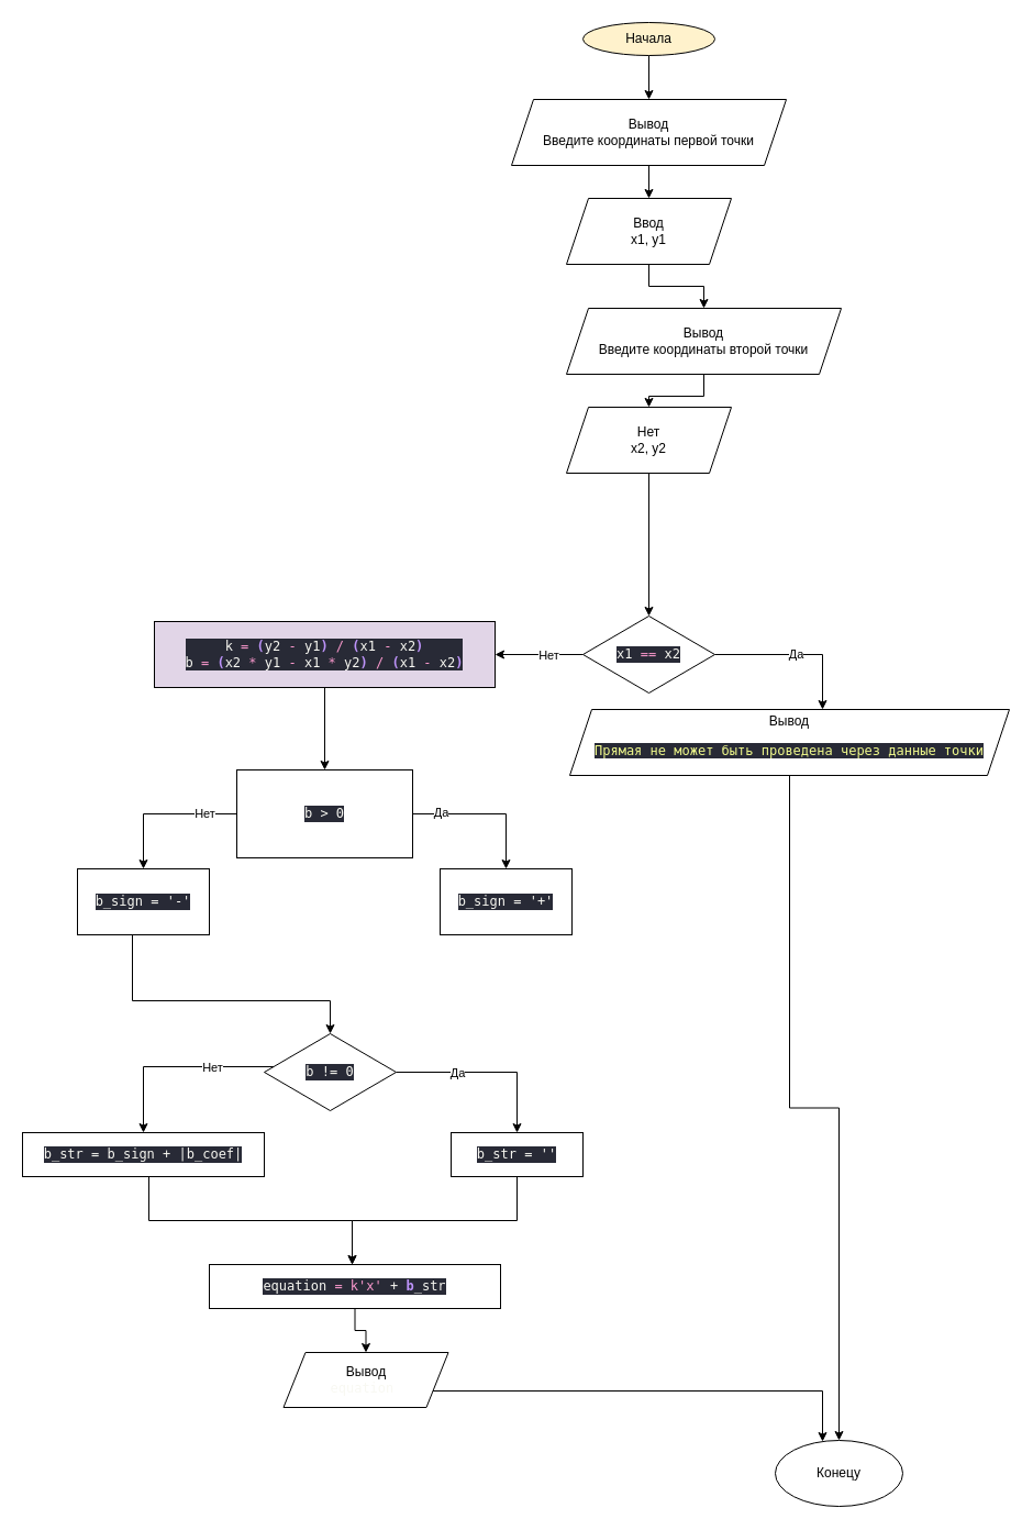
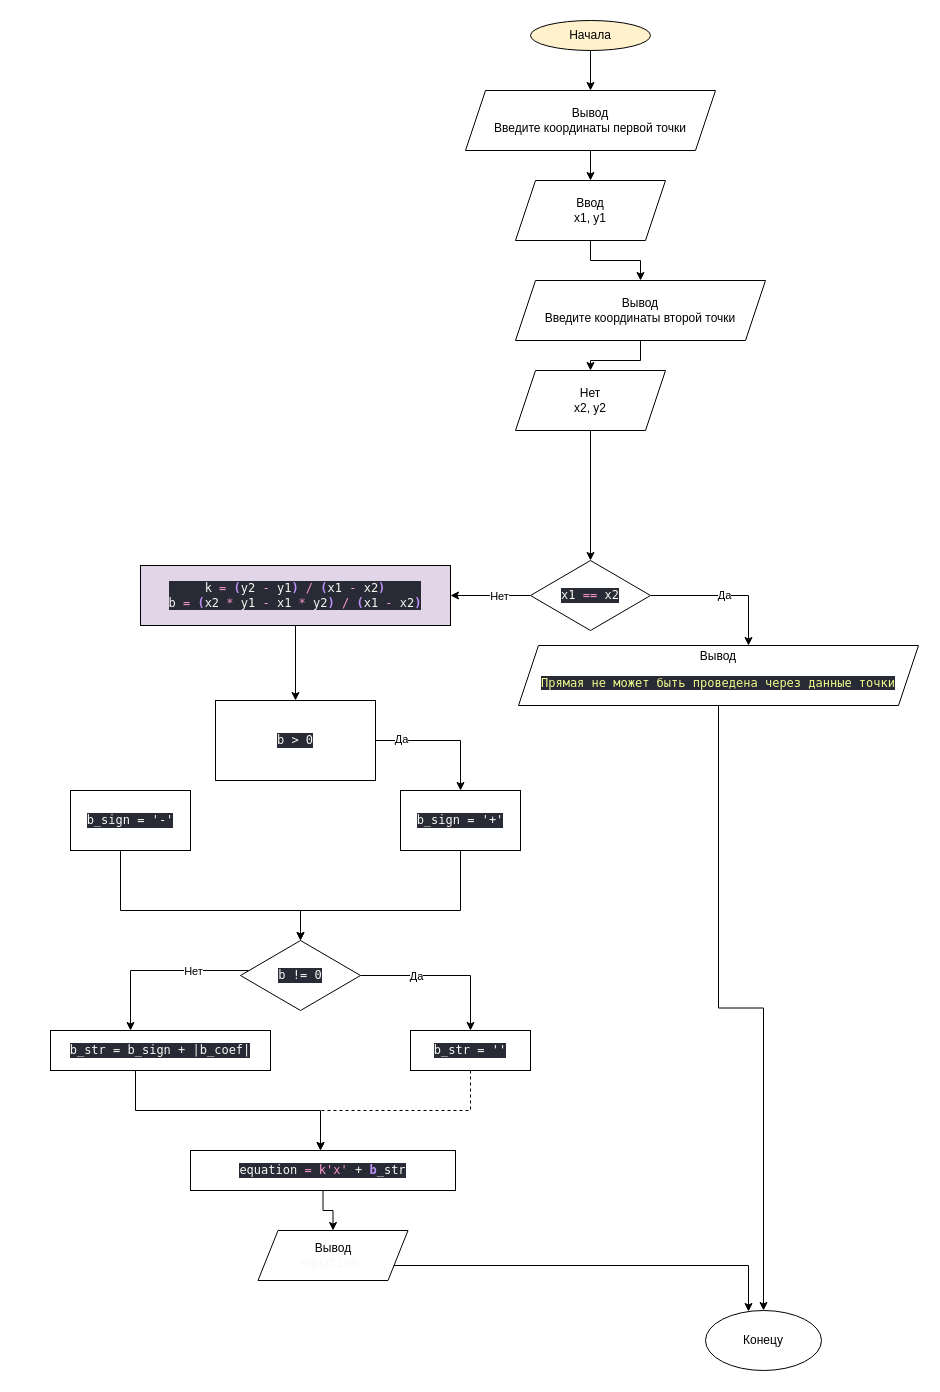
  <mxCell id="0" />
  <mxCell id="1" parent="0" />
  <mxCell id="2" style="edgeStyle=orthogonalEdgeStyle;rounded=0;orthogonalLoop=1;jettySize=auto;html=1;" parent="1" source="3" target="5" edge="1"><mxGeometry relative="1" as="geometry" /></mxCell>
  <mxCell id="3" value="Начала" style="ellipse;whiteSpace=wrap;html=1;fillColor=#fff2cc;" parent="1" vertex="1"><mxGeometry x="530" y="20" width="120" height="30" as="geometry" /></mxCell>
  <mxCell id="4" style="edgeStyle=orthogonalEdgeStyle;rounded=0;orthogonalLoop=1;jettySize=auto;html=1;" parent="1" source="5" target="9" edge="1"><mxGeometry relative="1" as="geometry" /></mxCell>
  <mxCell id="5" value="Вывод&lt;br&gt;Введите координаты первой точки" style="shape=parallelogram;perimeter=parallelogramPerimeter;whiteSpace=wrap;html=1;fixedSize=1;" parent="1" vertex="1"><mxGeometry x="465" y="90" width="250" height="60" as="geometry" /></mxCell>
  <mxCell id="6" style="edgeStyle=orthogonalEdgeStyle;rounded=0;orthogonalLoop=1;jettySize=auto;html=1;" parent="1" source="7" target="11" edge="1"><mxGeometry relative="1" as="geometry" /></mxCell>
  <mxCell id="7" value="Вывод&lt;br&gt;Введите координаты второй точки" style="shape=parallelogram;perimeter=parallelogramPerimeter;whiteSpace=wrap;html=1;fixedSize=1;" parent="1" vertex="1"><mxGeometry x="515" y="280" width="250" height="60" as="geometry" /></mxCell>
  <mxCell id="8" style="edgeStyle=orthogonalEdgeStyle;rounded=0;orthogonalLoop=1;jettySize=auto;html=1;" parent="1" source="9" target="7" edge="1"><mxGeometry relative="1" as="geometry" /></mxCell>
  <mxCell id="9" value="Ввод&lt;br&gt;x1, y1" style="shape=parallelogram;perimeter=parallelogramPerimeter;whiteSpace=wrap;html=1;fixedSize=1;" parent="1" vertex="1"><mxGeometry x="515" y="180" width="150" height="60" as="geometry" /></mxCell>
  <mxCell id="10" style="edgeStyle=orthogonalEdgeStyle;rounded=0;orthogonalLoop=1;jettySize=auto;html=1;" parent="1" source="11" target="24" edge="1"><mxGeometry relative="1" as="geometry"><mxPoint x="590" y="470" as="targetPoint" /></mxGeometry></mxCell>
  <mxCell id="11" value="Нет&lt;br&gt;x2, y2" style="shape=parallelogram;perimeter=parallelogramPerimeter;whiteSpace=wrap;html=1;fixedSize=1;" parent="1" vertex="1"><mxGeometry x="515" y="370" width="150" height="60" as="geometry" /></mxCell>
+ <mxCell id="12" style="edgeStyle=orthogonalEdgeStyle;rounded=0;orthogonalLoop=1;jettySize=auto;html=1;" parent="1" source="13" target="31" edge="1"><mxGeometry relative="1" as="geometry"><Array as="points"><mxPoint x="460" y="910" /><mxPoint x="300" y="910" /></Array></mxGeometry></mxCell>
  <mxCell id="13" value="&lt;pre style=&quot;background-color: #282a36 ; color: #f8f8f2 ; font-family: &amp;#34;jetbrains mono&amp;#34; , monospace ; font-size: 9 8pt&quot;&gt;&lt;pre style=&quot;font-family: &amp;#34;jetbrains mono&amp;#34; , monospace&quot;&gt;&lt;span style=&quot;font-family: &amp;#34;jetbrains mono&amp;#34; , monospace&quot;&gt;b_sign &lt;/span&gt;= '+'&lt;/pre&gt;&lt;/pre&gt;" style="rounded=0;whiteSpace=wrap;html=1;" parent="1" vertex="1"><mxGeometry x="400" y="790" width="120" height="60" as="geometry" /></mxCell>
  <mxCell id="14" style="edgeStyle=orthogonalEdgeStyle;rounded=0;orthogonalLoop=1;jettySize=auto;html=1;" parent="1" source="18" target="13" edge="1"><mxGeometry relative="1" as="geometry" /></mxCell>
  <mxCell id="15" value="Да" style="edgeLabel;html=1;align=center;verticalAlign=middle;resizable=0;points=[];" parent="14" vertex="1" connectable="0"><mxGeometry x="-0.637" y="2" relative="1" as="geometry"><mxPoint as="offset" /></mxGeometry></mxCell>
- <mxCell id="16" style="edgeStyle=orthogonalEdgeStyle;rounded=0;orthogonalLoop=1;jettySize=auto;html=1;" parent="1" source="18" target="20" edge="1"><mxGeometry relative="1" as="geometry" /></mxCell>
- <mxCell id="17" value="Нет" style="edgeLabel;html=1;align=center;verticalAlign=middle;resizable=0;points=[];" parent="16" vertex="1" connectable="0"><mxGeometry x="-0.454" y="3" relative="1" as="geometry"><mxPoint x="7.86" y="-3.03" as="offset" /></mxGeometry></mxCell>
  <mxCell id="18" value="&lt;pre style=&quot;background-color: rgb(40 , 42 , 54) ; color: rgb(248 , 248 , 242) ; font-family: &amp;#34;jetbrains mono&amp;#34; , monospace&quot;&gt;b &amp;gt; 0&lt;/pre&gt;" style="whiteSpace=wrap;html=1;rounded=0;" parent="1" vertex="1"><mxGeometry x="215" y="700" width="160" height="80" as="geometry" /></mxCell>
  <mxCell id="19" style="edgeStyle=orthogonalEdgeStyle;rounded=0;orthogonalLoop=1;jettySize=auto;html=1;" parent="1" source="20" target="31" edge="1"><mxGeometry relative="1" as="geometry"><Array as="points"><mxPoint x="120" y="910" /><mxPoint x="300" y="910" /></Array></mxGeometry></mxCell>
  <mxCell id="20" value="&lt;pre style=&quot;background-color: #282a36 ; color: #f8f8f2 ; font-family: &amp;#34;jetbrains mono&amp;#34; , monospace ; font-size: 9 8pt&quot;&gt;b_sign = '-'&lt;/pre&gt;" style="rounded=0;whiteSpace=wrap;html=1;" parent="1" vertex="1"><mxGeometry x="70" y="790" width="120" height="60" as="geometry" /></mxCell>
  <mxCell id="21" style="edgeStyle=orthogonalEdgeStyle;rounded=0;orthogonalLoop=1;jettySize=auto;html=1;" parent="1" source="24" target="39" edge="1"><mxGeometry x="280" y="600" as="geometry"><mxPoint x="425" y="650" as="targetPoint" /><Array as="points"><mxPoint x="435" y="595" /></Array></mxGeometry></mxCell>
  <mxCell id="22" value="Нет" style="edgeLabel;html=1;align=center;verticalAlign=middle;resizable=0;points=[];" parent="21" vertex="1" connectable="0"><mxGeometry x="-0.279" relative="1" as="geometry"><mxPoint x="-2.07" as="offset" /></mxGeometry></mxCell>
  <mxCell id="23" value="Да" style="edgeStyle=orthogonalEdgeStyle;rounded=0;orthogonalLoop=1;jettySize=auto;html=1;" edge="1" parent="1" source="24" target="41"><mxGeometry relative="1" as="geometry"><Array as="points"><mxPoint x="748" y="595" /></Array></mxGeometry></mxCell>
  <mxCell id="24" value="&lt;pre style=&quot;background-color: rgb(40 , 42 , 54) ; color: rgb(248 , 248 , 242) ; font-family: &amp;#34;jetbrains mono&amp;#34; , monospace&quot;&gt;&lt;pre style=&quot;font-family: &amp;#34;jetbrains mono&amp;#34; , monospace&quot;&gt;&lt;pre style=&quot;font-family: &amp;#34;jetbrains mono&amp;#34; , monospace&quot;&gt;x1 &lt;span style=&quot;color: #f998cc&quot;&gt;== &lt;/span&gt;x2&lt;/pre&gt;&lt;/pre&gt;&lt;/pre&gt;" style="rhombus;whiteSpace=wrap;html=1;" parent="1" vertex="1"><mxGeometry x="530" y="560" width="120" height="70" as="geometry" /></mxCell>
  <mxCell id="25" style="edgeStyle=orthogonalEdgeStyle;rounded=0;orthogonalLoop=1;jettySize=auto;html=1;" parent="1" source="26" edge="1" target="37"><mxGeometry relative="1" as="geometry"><mxPoint x="320" y="1140" as="targetPoint" /><Array as="points"><mxPoint x="135" y="1110" /><mxPoint x="320" y="1110" /></Array></mxGeometry></mxCell>
- <mxCell id="26" value="&lt;pre style=&quot;background-color: #282a36 ; color: #f8f8f2 ; font-family: &amp;#34;jetbrains mono&amp;#34; , monospace ; font-size: 9 8pt&quot;&gt;&lt;span style=&quot;font-family: &amp;#34;jetbrains mono&amp;#34; , monospace&quot;&gt;b_str&lt;/span&gt; = b_sign + |b_coef|&lt;/pre&gt;" style="rounded=0;whiteSpace=wrap;html=1;" parent="1" vertex="1"><mxGeometry x="20" y="1030" width="220" height="40" as="geometry" /></mxCell>
+ <mxCell id="26" value="&lt;pre style=&quot;background-color: #282a36 ; color: #f8f8f2 ; font-family: &amp;#34;jetbrains mono&amp;#34; , monospace ; font-size: 9 8pt&quot;&gt;&lt;span style=&quot;font-family: &amp;#34;jetbrains mono&amp;#34; , monospace&quot;&gt;b_str&lt;/span&gt; = b_sign + |b_coef|&lt;/pre&gt;" style="rounded=0;whiteSpace=wrap;html=1;" parent="1" vertex="1"><mxGeometry x="50" y="1030" width="220" height="40" as="geometry" /></mxCell>
  <mxCell id="27" style="edgeStyle=orthogonalEdgeStyle;rounded=0;orthogonalLoop=1;jettySize=auto;html=1;" parent="1" source="31" target="33" edge="1"><mxGeometry x="-10" y="980" as="geometry"><mxPoint x="470" y="1030" as="targetPoint" /></mxGeometry></mxCell>
  <mxCell id="28" value="Да" style="edgeLabel;html=1;align=center;verticalAlign=middle;resizable=0;points=[];" parent="27" vertex="1" connectable="0"><mxGeometry x="-0.33" y="-3" relative="1" as="geometry"><mxPoint y="-3" as="offset" /></mxGeometry></mxCell>
  <mxCell id="29" style="edgeStyle=orthogonalEdgeStyle;rounded=0;orthogonalLoop=1;jettySize=auto;html=1;" parent="1" source="31" target="26" edge="1"><mxGeometry x="-10" y="980" as="geometry"><mxPoint x="180" y="975" as="targetPoint" /><Array as="points"><mxPoint x="300" y="970" /><mxPoint x="130" y="970" /></Array></mxGeometry></mxCell>
  <mxCell id="30" value="Нет" style="edgeLabel;html=1;align=center;verticalAlign=middle;resizable=0;points=[];" parent="29" vertex="1" connectable="0"><mxGeometry x="-0.279" relative="1" as="geometry"><mxPoint x="7.93" as="offset" /></mxGeometry></mxCell>
  <mxCell id="31" value="&lt;pre style=&quot;background-color: rgb(40 , 42 , 54) ; color: rgb(248 , 248 , 242) ; font-family: &amp;#34;jetbrains mono&amp;#34; , monospace&quot;&gt;&lt;pre style=&quot;font-family: &amp;#34;jetbrains mono&amp;#34; , monospace&quot;&gt;&lt;span style=&quot;font-family: &amp;#34;jetbrains mono&amp;#34; , monospace&quot;&gt;b &lt;/span&gt;!= 0&lt;/pre&gt;&lt;/pre&gt;" style="rhombus;whiteSpace=wrap;html=1;" parent="1" vertex="1"><mxGeometry x="240" y="940" width="120" height="70" as="geometry" /></mxCell>
- <mxCell id="32" style="edgeStyle=orthogonalEdgeStyle;rounded=0;orthogonalLoop=1;jettySize=auto;html=1;" parent="1" source="33" edge="1" target="37"><mxGeometry relative="1" as="geometry"><Array as="points"><mxPoint x="470" y="1110" /><mxPoint x="320" y="1110" /></Array><mxPoint x="320" y="1140" as="targetPoint" /></mxGeometry></mxCell>
+ <mxCell id="32" style="edgeStyle=orthogonalEdgeStyle;rounded=0;orthogonalLoop=1;jettySize=auto;html=1;dashed=1;" parent="1" source="33" edge="1" target="37"><mxGeometry relative="1" as="geometry"><Array as="points"><mxPoint x="470" y="1110" /><mxPoint x="320" y="1110" /></Array><mxPoint x="320" y="1140" as="targetPoint" /></mxGeometry></mxCell>
  <mxCell id="33" value="&lt;pre style=&quot;background-color: #282a36 ; color: #f8f8f2 ; font-family: &amp;#34;jetbrains mono&amp;#34; , monospace ; font-size: 9 8pt&quot;&gt;&lt;span style=&quot;font-family: &amp;#34;jetbrains mono&amp;#34; , monospace&quot;&gt;b_str &lt;/span&gt;= ''&lt;/pre&gt;" style="rounded=0;whiteSpace=wrap;html=1;" parent="1" vertex="1"><mxGeometry x="410" y="1030" width="120" height="40" as="geometry" /></mxCell>
  <mxCell id="34" style="edgeStyle=orthogonalEdgeStyle;rounded=0;orthogonalLoop=1;jettySize=auto;html=1;" edge="1" parent="1" source="35" target="42"><mxGeometry relative="1" as="geometry"><Array as="points"><mxPoint x="748" y="1265" /></Array></mxGeometry></mxCell>
  <mxCell id="35" value="Вывод&lt;br&gt;&lt;span style=&quot;color: rgb(248 , 248 , 242) ; font-family: &amp;#34;jetbrains mono&amp;#34; , monospace&quot;&gt;equation&amp;nbsp;&lt;/span&gt;" style="shape=parallelogram;perimeter=parallelogramPerimeter;whiteSpace=wrap;html=1;fixedSize=1;" parent="1" vertex="1"><mxGeometry x="257.5" y="1230" width="150" height="50" as="geometry" /></mxCell>
  <mxCell id="36" style="edgeStyle=orthogonalEdgeStyle;rounded=0;orthogonalLoop=1;jettySize=auto;html=1;" parent="1" source="37" target="35" edge="1"><mxGeometry relative="1" as="geometry" /></mxCell>
  <mxCell id="37" value="&lt;pre style=&quot;background-color: rgb(40 , 42 , 54) ; font-family: &amp;#34;jetbrains mono&amp;#34; , monospace&quot;&gt;&lt;pre style=&quot;font-family: &amp;#34;jetbrains mono&amp;#34; , monospace&quot;&gt;&lt;font color=&quot;#f8f8f2&quot;&gt;equation &lt;/font&gt;&lt;span style=&quot;color: rgb(249 , 152 , 204)&quot;&gt;= k'x'&lt;/span&gt;&lt;font color=&quot;#f8f8f2&quot;&gt; +&lt;/font&gt;&lt;font color=&quot;#bd93f9&quot;&gt;&lt;b&gt; b&lt;/b&gt;&lt;/font&gt;&lt;font color=&quot;#f8f8f2&quot;&gt;_str&lt;/font&gt;&lt;/pre&gt;&lt;/pre&gt;" style="rounded=0;whiteSpace=wrap;html=1;" parent="1" vertex="1"><mxGeometry y="1150" width="265" height="40" as="geometry" x="190" /></mxCell>
  <mxCell id="38" style="edgeStyle=orthogonalEdgeStyle;rounded=0;orthogonalLoop=1;jettySize=auto;html=1;" edge="1" parent="1" source="39" target="18"><mxGeometry relative="1" as="geometry" /></mxCell>
  <mxCell id="39" value="&lt;pre style=&quot;background-color: #282a36 ; color: #f8f8f2 ; font-family: &amp;#34;jetbrains mono&amp;#34; , monospace ; font-size: 9 8pt&quot;&gt;k &lt;span style=&quot;color: #f998cc&quot;&gt;= &lt;/span&gt;&lt;span style=&quot;color: #bd93f9 ; font-weight: bold&quot;&gt;(&lt;/span&gt;y2 &lt;span style=&quot;color: #f998cc&quot;&gt;- &lt;/span&gt;y1&lt;span style=&quot;color: #bd93f9 ; font-weight: bold&quot;&gt;) &lt;/span&gt;&lt;span style=&quot;color: #f998cc&quot;&gt;/ &lt;/span&gt;&lt;span style=&quot;color: #bd93f9 ; font-weight: bold&quot;&gt;(&lt;/span&gt;x1 &lt;span style=&quot;color: #f998cc&quot;&gt;- &lt;/span&gt;x2&lt;span style=&quot;color: #bd93f9 ; font-weight: bold&quot;&gt;)&lt;br&gt;&lt;/span&gt;b &lt;span style=&quot;color: #f998cc&quot;&gt;= &lt;/span&gt;&lt;span style=&quot;color: #bd93f9 ; font-weight: bold&quot;&gt;(&lt;/span&gt;x2 &lt;span style=&quot;color: #f998cc&quot;&gt;* &lt;/span&gt;y1 &lt;span style=&quot;color: #f998cc&quot;&gt;- &lt;/span&gt;x1 &lt;span style=&quot;color: #f998cc&quot;&gt;* &lt;/span&gt;y2&lt;span style=&quot;color: #bd93f9 ; font-weight: bold&quot;&gt;) &lt;/span&gt;&lt;span style=&quot;color: #f998cc&quot;&gt;/ &lt;/span&gt;&lt;span style=&quot;color: #bd93f9 ; font-weight: bold&quot;&gt;(&lt;/span&gt;x1 &lt;span style=&quot;color: #f998cc&quot;&gt;- &lt;/span&gt;x2&lt;span style=&quot;color: #bd93f9 ; font-weight: bold&quot;&gt;)&lt;/span&gt;&lt;/pre&gt;" style="rounded=0;whiteSpace=wrap;html=1;fillColor=#e1d5e7;" vertex="1" parent="1"><mxGeometry x="140" y="565" width="310" height="60" as="geometry" /></mxCell>
  <mxCell id="40" style="edgeStyle=orthogonalEdgeStyle;rounded=0;orthogonalLoop=1;jettySize=auto;html=1;" edge="1" parent="1" source="41" target="42"><mxGeometry relative="1" as="geometry" /></mxCell>
  <mxCell id="41" value="Вывод&lt;br&gt;&lt;pre style=&quot;background-color: #282a36 ; color: #f8f8f2 ; font-family: &amp;#34;jetbrains mono&amp;#34; , monospace ; font-size: 9 8pt&quot;&gt;&lt;span style=&quot;color: #f1fa8c&quot;&gt;Прямая не может быть проведена через данные точки&lt;/span&gt;&lt;/pre&gt;" style="shape=parallelogram;perimeter=parallelogramPerimeter;whiteSpace=wrap;html=1;fixedSize=1;" vertex="1" parent="1"><mxGeometry x="518" y="645" width="400" height="60" as="geometry" /></mxCell>
  <mxCell id="42" value="Конецу" style="ellipse;whiteSpace=wrap;html=1;" vertex="1" parent="1"><mxGeometry x="705" y="1310" width="116" height="60" as="geometry" /></mxCell>
